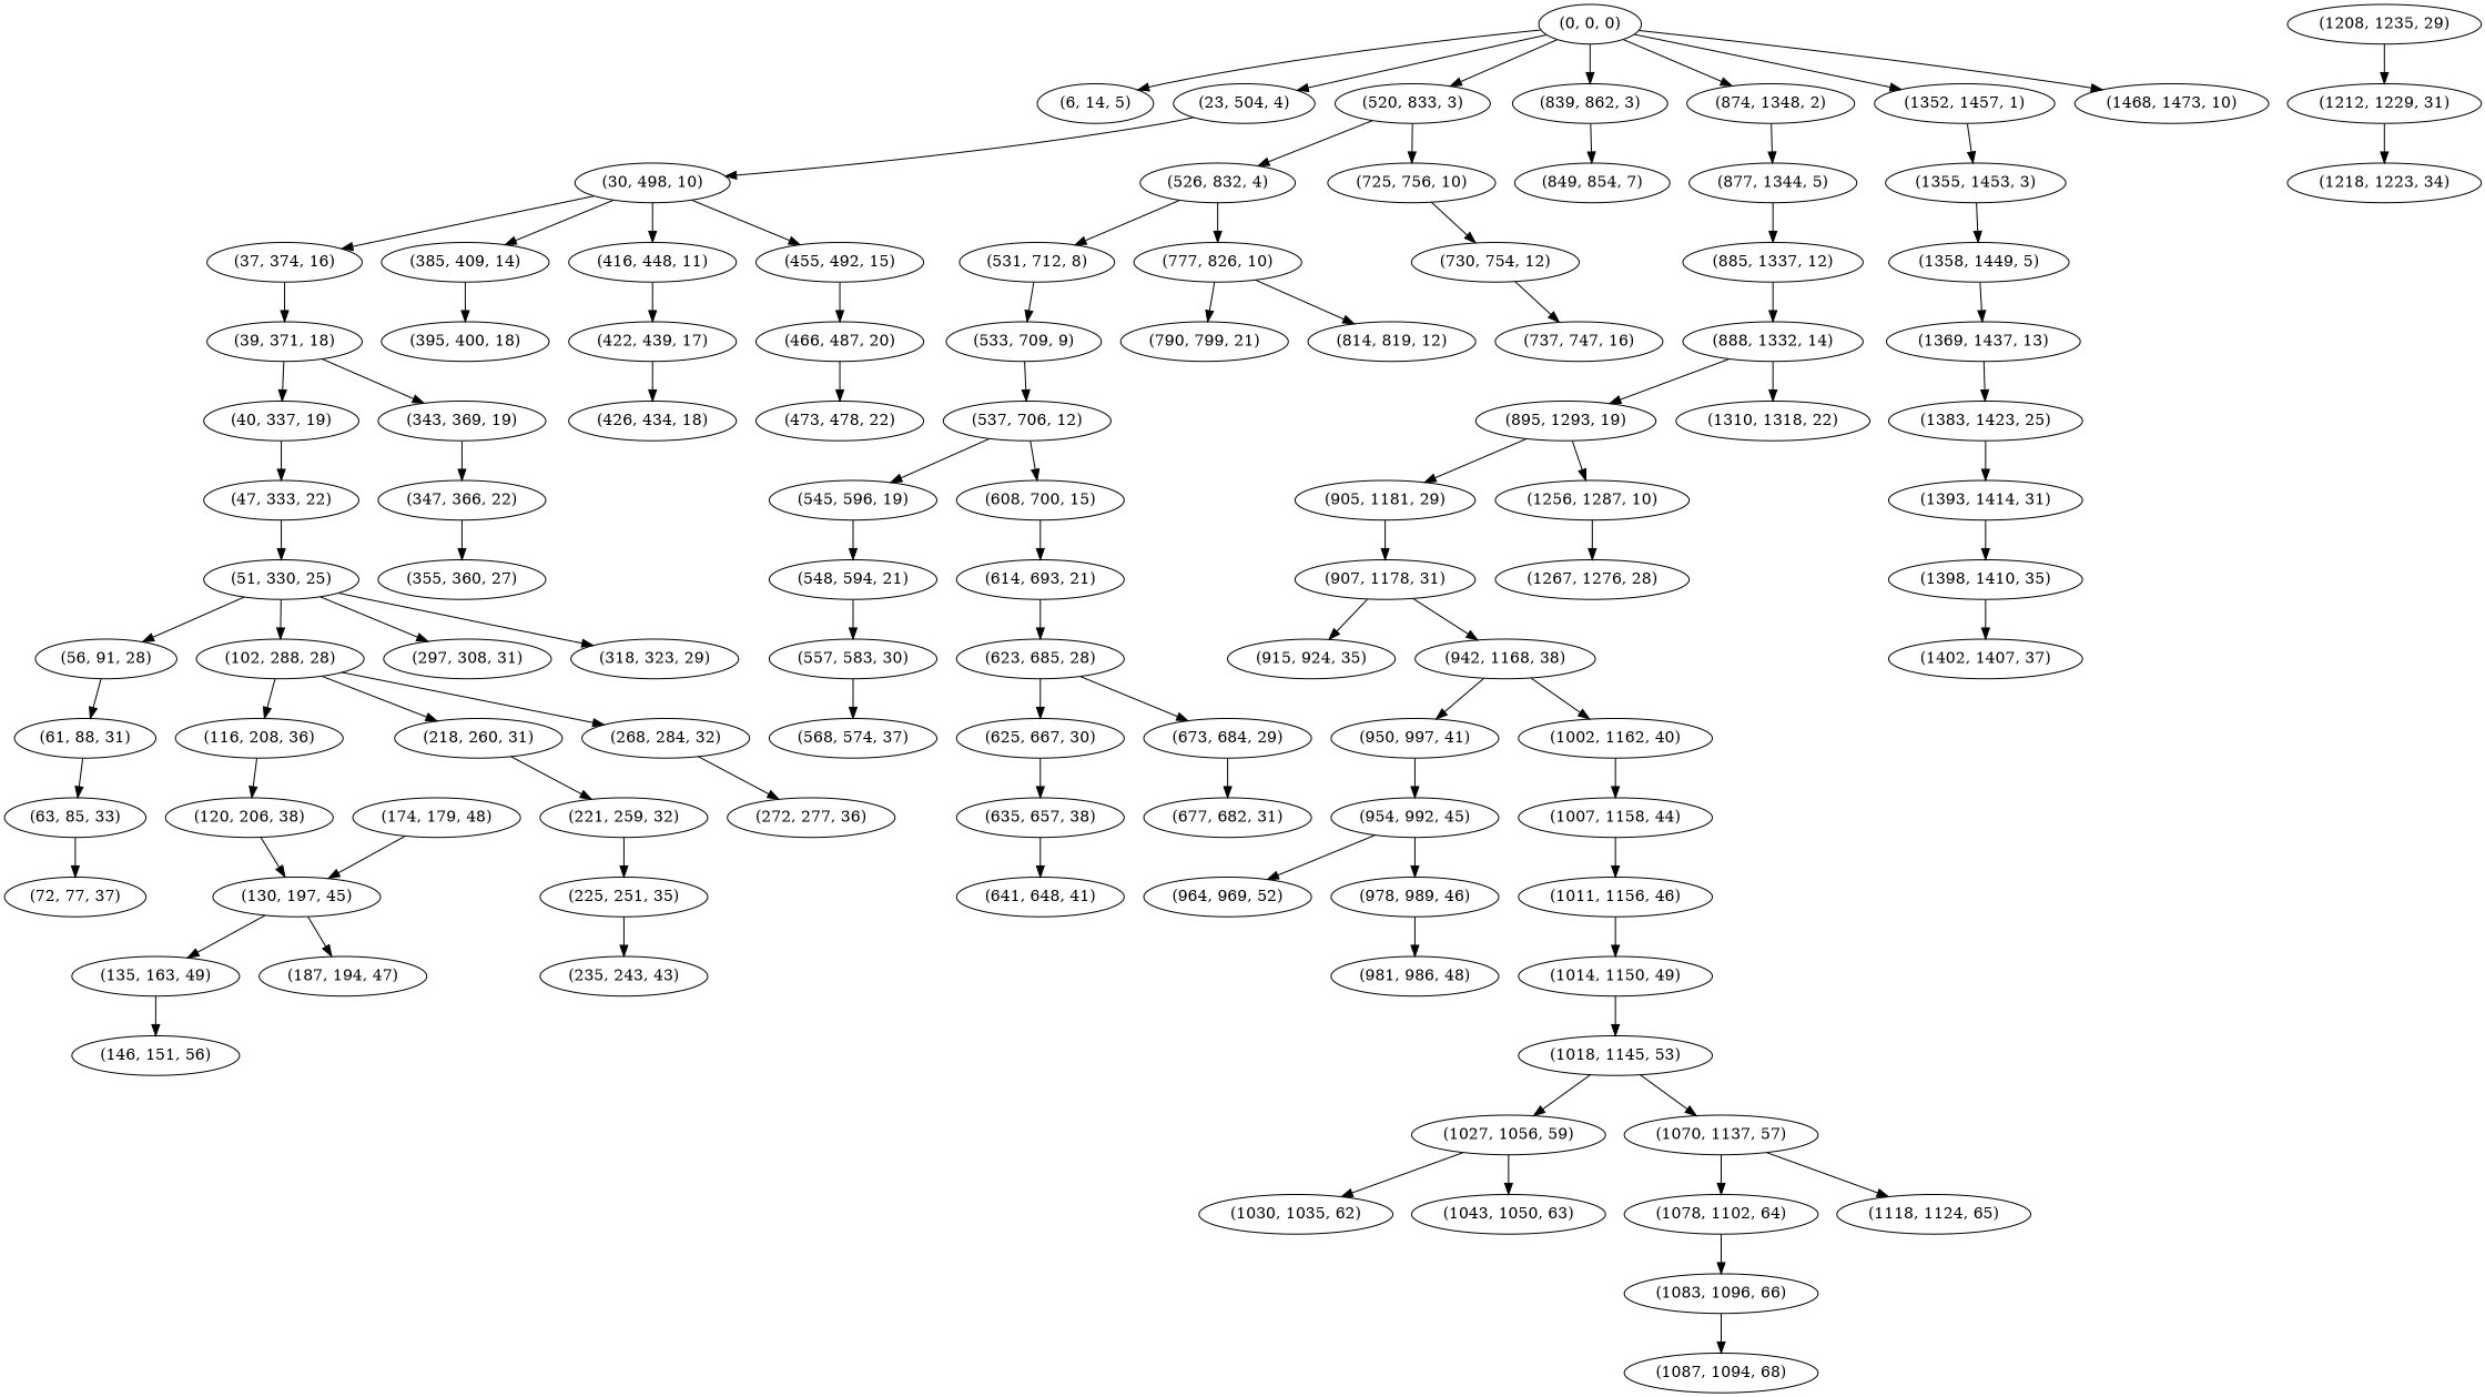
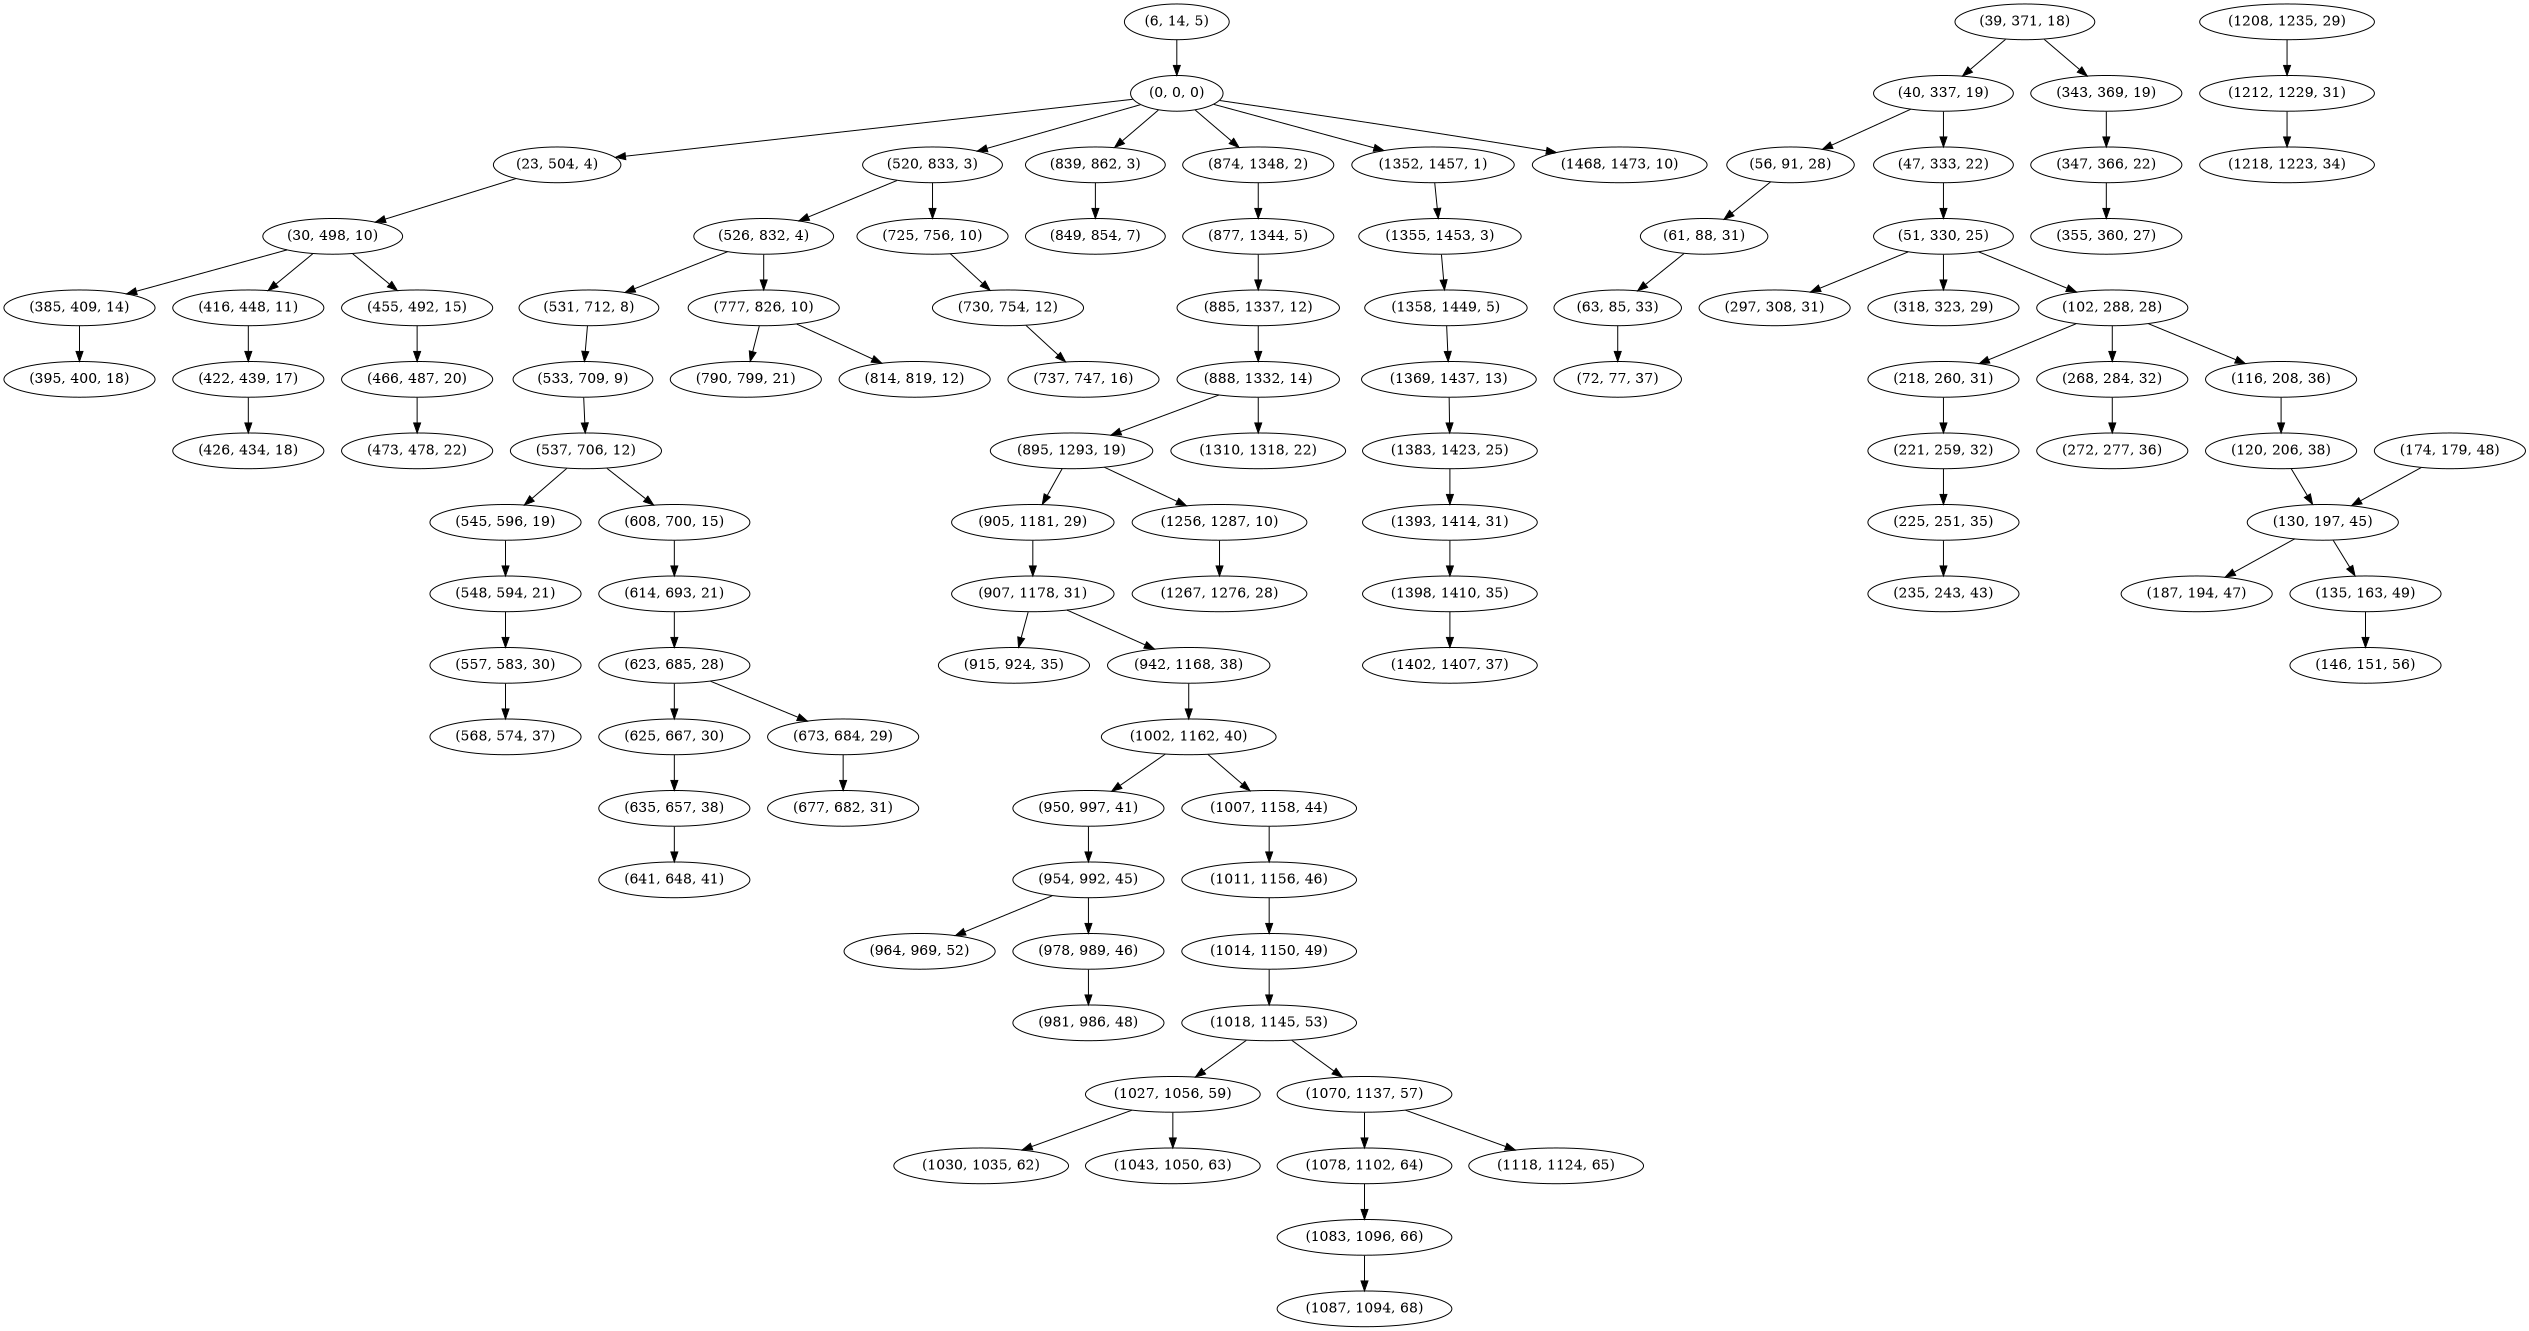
  digraph {
    "(0, 0, 0)"
    "(6, 14, 5)"
    "(23, 504, 4)"
    "(520, 833, 3)"
    "(839, 862, 3)"
    "(874, 1348, 2)"
    "(1352, 1457, 1)"
    "(1468, 1473, 10)"
    "(30, 498, 10)"
    "(526, 832, 4)"
    "(725, 756, 10)"
    "(849, 854, 7)"
    "(877, 1344, 5)"
    "(1355, 1453, 3)"
-   "(37, 374, 16)"
    "(385, 409, 14)"
    "(416, 448, 11)"
    "(455, 492, 15)"
    "(39, 371, 18)"
    "(395, 400, 18)"
    "(422, 439, 17)"
    "(466, 487, 20)"
    "(40, 337, 19)"
    "(343, 369, 19)"
    "(47, 333, 22)"
    "(347, 366, 22)"
    "(51, 330, 25)"
    "(56, 91, 28)"
    "(102, 288, 28)"
    "(297, 308, 31)"
    "(318, 323, 29)"
    "(61, 88, 31)"
    "(116, 208, 36)"
    "(218, 260, 31)"
    "(268, 284, 32)"
    "(63, 85, 33)"
    "(72, 77, 37)"
    "(120, 206, 38)"
    "(221, 259, 32)"
    "(272, 277, 36)"
    "(130, 197, 45)"
    "(135, 163, 49)"
    "(187, 194, 47)"
    "(146, 151, 56)"
    "(174, 179, 48)"
    "(225, 251, 35)"
    "(235, 243, 43)"
    "(355, 360, 27)"
    "(426, 434, 18)"
    "(473, 478, 22)"
    "(531, 712, 8)"
    "(777, 826, 10)"
    "(533, 709, 9)"
    "(730, 754, 12)"
    "(790, 799, 21)"
    "(814, 819, 12)"
    "(537, 706, 12)"
    "(545, 596, 19)"
    "(608, 700, 15)"
    "(548, 594, 21)"
    "(614, 693, 21)"
    "(557, 583, 30)"
    "(568, 574, 37)"
    "(623, 685, 28)"
    "(625, 667, 30)"
    "(673, 684, 29)"
    "(635, 657, 38)"
    "(677, 682, 31)"
    "(641, 648, 41)"
    "(737, 747, 16)"
    "(885, 1337, 12)"
    "(888, 1332, 14)"
    "(895, 1293, 19)"
    "(1310, 1318, 22)"
    "(905, 1181, 29)"
    n76 [label="(1256, 1287, 10)"]
    "(907, 1178, 31)"
    "(1267, 1276, 28)"
    "(915, 924, 35)"
    "(942, 1168, 38)"
    "(950, 997, 41)"
    "(1002, 1162, 40)"
    "(954, 992, 45)"
    "(1007, 1158, 44)"
    "(964, 969, 52)"
    "(978, 989, 46)"
    "(981, 986, 48)"
    "(1011, 1156, 46)"
    "(1014, 1150, 49)"
    "(1018, 1145, 53)"
    "(1027, 1056, 59)"
    "(1070, 1137, 57)"
    "(1030, 1035, 62)"
    "(1043, 1050, 63)"
    "(1078, 1102, 64)"
    "(1118, 1124, 65)"
    "(1083, 1096, 66)"
    "(1087, 1094, 68)"
    "(1208, 1235, 29)"
    "(1212, 1229, 31)"
    "(1218, 1223, 34)"
    "(1358, 1449, 5)"
    "(1369, 1437, 13)"
    "(1383, 1423, 25)"
    "(1393, 1414, 31)"
    "(1398, 1410, 35)"
    "(1402, 1407, 37)"
-   "(0, 0, 0)" -> "(6, 14, 5)"
+   "(6, 14, 5)" -> "(0, 0, 0)"
    "(0, 0, 0)" -> "(23, 504, 4)"
    "(0, 0, 0)" -> "(520, 833, 3)"
    "(0, 0, 0)" -> "(839, 862, 3)"
    "(0, 0, 0)" -> "(874, 1348, 2)"
    "(0, 0, 0)" -> "(1352, 1457, 1)"
    "(0, 0, 0)" -> "(1468, 1473, 10)"
    "(23, 504, 4)" -> "(30, 498, 10)"
    "(520, 833, 3)" -> "(526, 832, 4)"
    "(520, 833, 3)" -> "(725, 756, 10)"
    "(839, 862, 3)" -> "(849, 854, 7)"
    "(874, 1348, 2)" -> "(877, 1344, 5)"
    "(1352, 1457, 1)" -> "(1355, 1453, 3)"
-   "(30, 498, 10)" -> "(37, 374, 16)"
    "(30, 498, 10)" -> "(385, 409, 14)"
    "(30, 498, 10)" -> "(416, 448, 11)"
    "(30, 498, 10)" -> "(455, 492, 15)"
    "(526, 832, 4)" -> "(531, 712, 8)"
    "(526, 832, 4)" -> "(777, 826, 10)"
    "(725, 756, 10)" -> "(730, 754, 12)"
    "(877, 1344, 5)" -> "(885, 1337, 12)"
    "(1355, 1453, 3)" -> "(1358, 1449, 5)"
-   "(37, 374, 16)" -> "(39, 371, 18)"
    "(385, 409, 14)" -> "(395, 400, 18)"
    "(416, 448, 11)" -> "(422, 439, 17)"
    "(455, 492, 15)" -> "(466, 487, 20)"
    "(39, 371, 18)" -> "(40, 337, 19)"
    "(39, 371, 18)" -> "(343, 369, 19)"
    "(422, 439, 17)" -> "(426, 434, 18)"
    "(466, 487, 20)" -> "(473, 478, 22)"
    "(40, 337, 19)" -> "(47, 333, 22)"
    "(343, 369, 19)" -> "(347, 366, 22)"
    "(47, 333, 22)" -> "(51, 330, 25)"
    "(347, 366, 22)" -> "(355, 360, 27)"
-   "(51, 330, 25)" -> "(56, 91, 28)"
+   "(40, 337, 19)" -> "(56, 91, 28)"
    "(51, 330, 25)" -> "(102, 288, 28)"
    "(51, 330, 25)" -> "(297, 308, 31)"
    "(51, 330, 25)" -> "(318, 323, 29)"
    "(56, 91, 28)" -> "(61, 88, 31)"
    "(102, 288, 28)" -> "(116, 208, 36)"
    "(102, 288, 28)" -> "(218, 260, 31)"
    "(102, 288, 28)" -> "(268, 284, 32)"
    "(61, 88, 31)" -> "(63, 85, 33)"
    "(116, 208, 36)" -> "(120, 206, 38)"
    "(218, 260, 31)" -> "(221, 259, 32)"
    "(268, 284, 32)" -> "(272, 277, 36)"
    "(63, 85, 33)" -> "(72, 77, 37)"
    "(120, 206, 38)" -> "(130, 197, 45)"
    "(221, 259, 32)" -> "(225, 251, 35)"
    "(130, 197, 45)" -> "(135, 163, 49)"
    "(130, 197, 45)" -> "(187, 194, 47)"
    "(135, 163, 49)" -> "(146, 151, 56)"
    "(174, 179, 48)" -> "(130, 197, 45)"
    "(225, 251, 35)" -> "(235, 243, 43)"
    "(531, 712, 8)" -> "(533, 709, 9)"
    "(777, 826, 10)" -> "(790, 799, 21)"
    "(777, 826, 10)" -> "(814, 819, 12)"
    "(533, 709, 9)" -> "(537, 706, 12)"
    "(730, 754, 12)" -> "(737, 747, 16)"
    "(537, 706, 12)" -> "(545, 596, 19)"
    "(537, 706, 12)" -> "(608, 700, 15)"
    "(545, 596, 19)" -> "(548, 594, 21)"
    "(608, 700, 15)" -> "(614, 693, 21)"
    "(548, 594, 21)" -> "(557, 583, 30)"
    "(614, 693, 21)" -> "(623, 685, 28)"
    "(557, 583, 30)" -> "(568, 574, 37)"
    "(623, 685, 28)" -> "(625, 667, 30)"
    "(623, 685, 28)" -> "(673, 684, 29)"
    "(625, 667, 30)" -> "(635, 657, 38)"
    "(673, 684, 29)" -> "(677, 682, 31)"
    "(635, 657, 38)" -> "(641, 648, 41)"
    "(885, 1337, 12)" -> "(888, 1332, 14)"
    "(888, 1332, 14)" -> "(895, 1293, 19)"
    "(888, 1332, 14)" -> "(1310, 1318, 22)"
    "(895, 1293, 19)" -> "(905, 1181, 29)"
    "(895, 1293, 19)" -> n76
    "(905, 1181, 29)" -> "(907, 1178, 31)"
    n76 -> "(1267, 1276, 28)"
    "(907, 1178, 31)" -> "(915, 924, 35)"
    "(907, 1178, 31)" -> "(942, 1168, 38)"
-   "(942, 1168, 38)" -> "(950, 997, 41)"
+   "(1002, 1162, 40)" -> "(950, 997, 41)"
    "(942, 1168, 38)" -> "(1002, 1162, 40)"
    "(950, 997, 41)" -> "(954, 992, 45)"
    "(1002, 1162, 40)" -> "(1007, 1158, 44)"
    "(954, 992, 45)" -> "(964, 969, 52)"
    "(954, 992, 45)" -> "(978, 989, 46)"
    "(1007, 1158, 44)" -> "(1011, 1156, 46)"
    "(978, 989, 46)" -> "(981, 986, 48)"
    "(1011, 1156, 46)" -> "(1014, 1150, 49)"
    "(1014, 1150, 49)" -> "(1018, 1145, 53)"
    "(1018, 1145, 53)" -> "(1027, 1056, 59)"
    "(1018, 1145, 53)" -> "(1070, 1137, 57)"
    "(1027, 1056, 59)" -> "(1030, 1035, 62)"
    "(1027, 1056, 59)" -> "(1043, 1050, 63)"
    "(1070, 1137, 57)" -> "(1078, 1102, 64)"
    "(1070, 1137, 57)" -> "(1118, 1124, 65)"
    "(1078, 1102, 64)" -> "(1083, 1096, 66)"
    "(1083, 1096, 66)" -> "(1087, 1094, 68)"
    "(1208, 1235, 29)" -> "(1212, 1229, 31)"
    "(1212, 1229, 31)" -> "(1218, 1223, 34)"
    "(1358, 1449, 5)" -> "(1369, 1437, 13)"
    "(1369, 1437, 13)" -> "(1383, 1423, 25)"
    "(1383, 1423, 25)" -> "(1393, 1414, 31)"
    "(1393, 1414, 31)" -> "(1398, 1410, 35)"
    "(1398, 1410, 35)" -> "(1402, 1407, 37)"
  }
